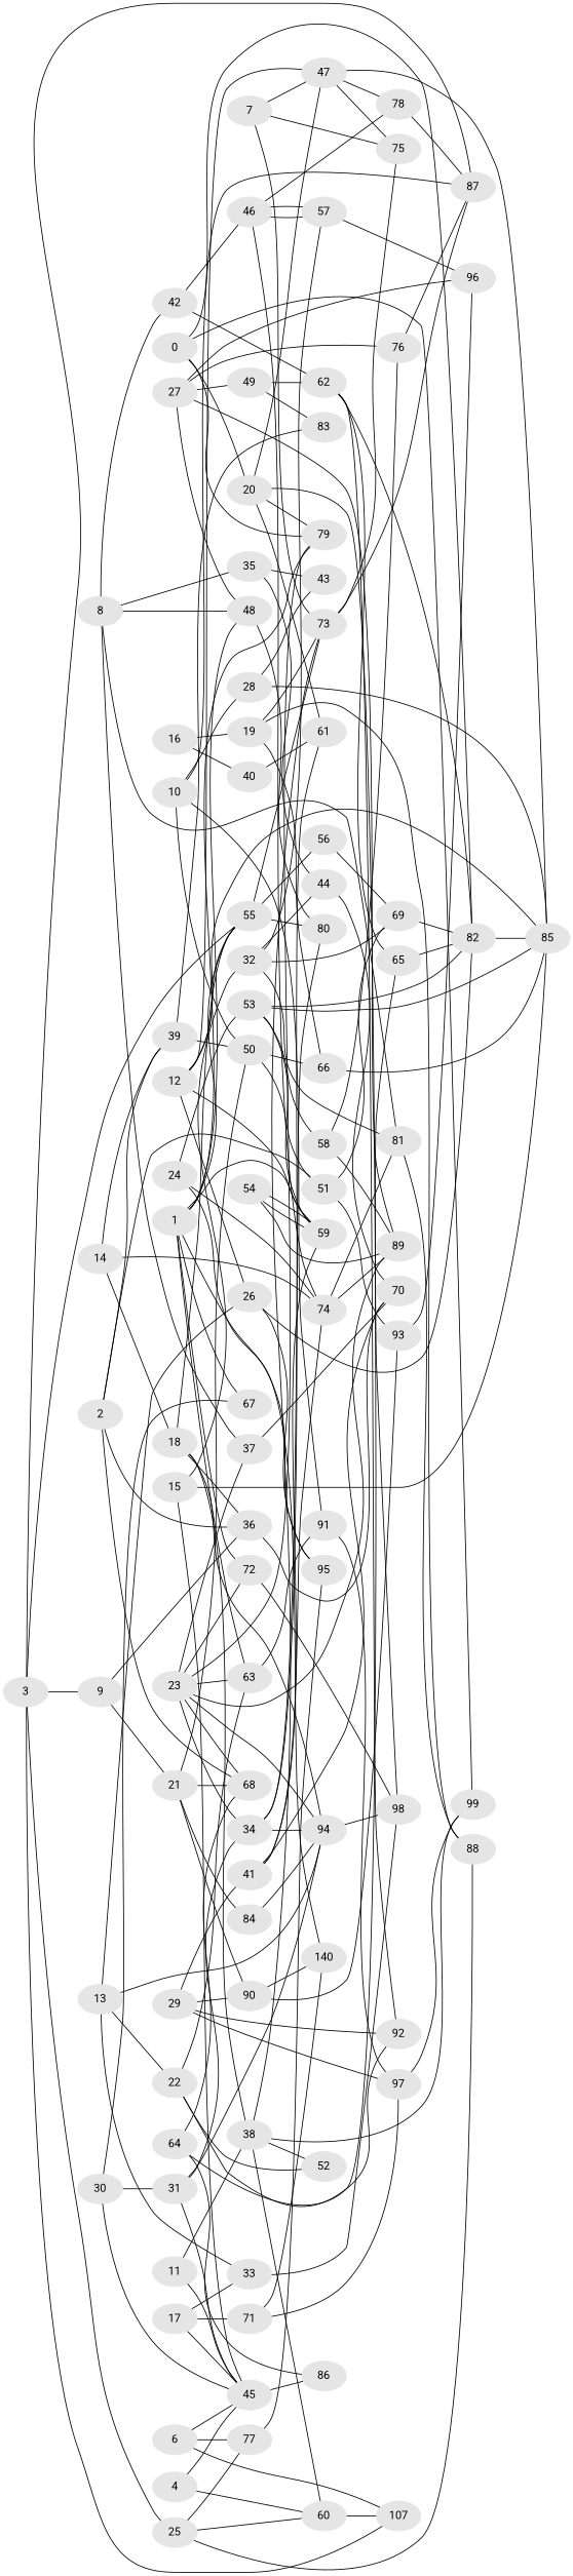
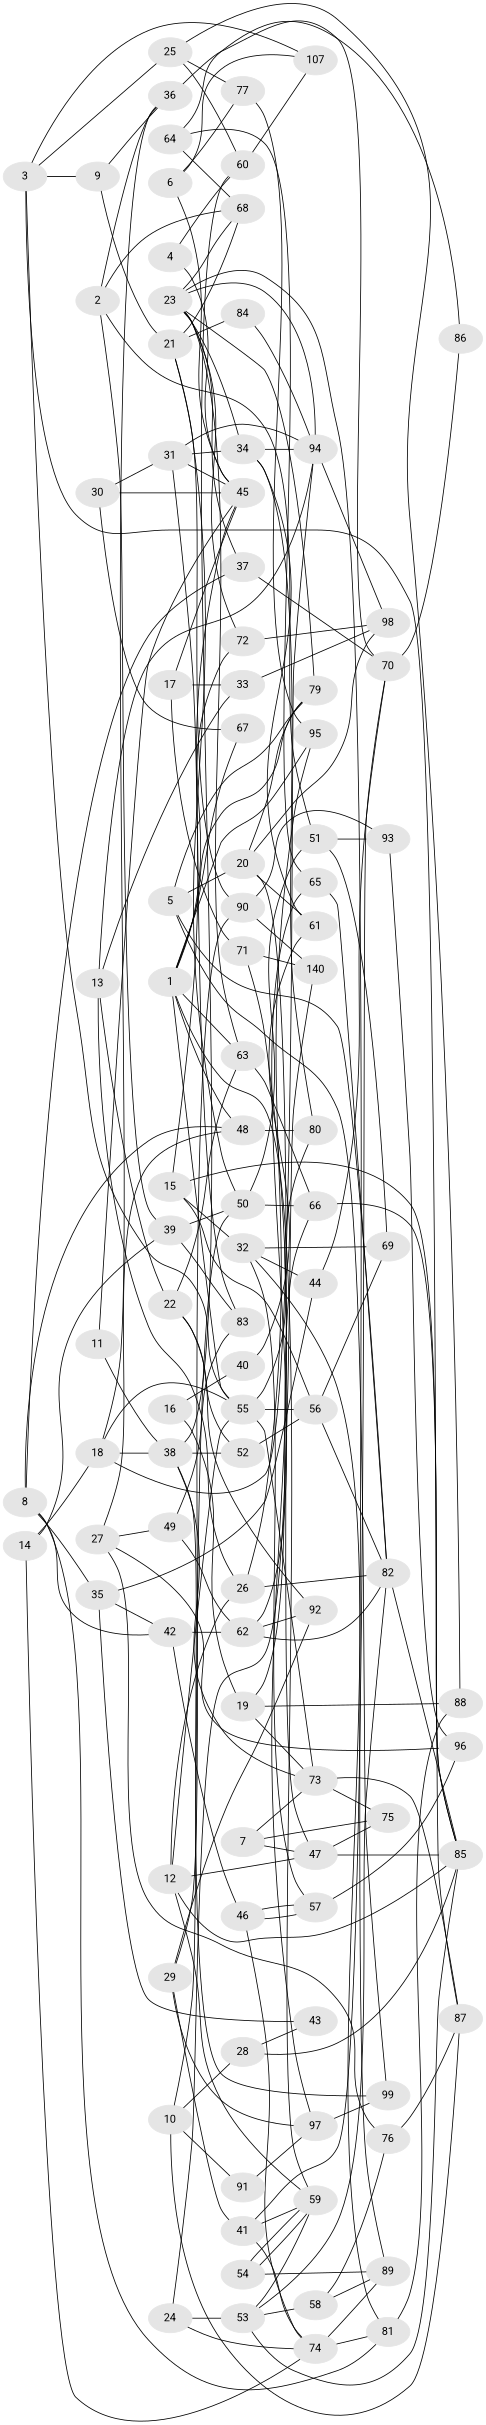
  graph {
    fontname=Roboto
    rankdir=LR
    node [color=gray90 fontname=Roboto style=filled]
    edge [fontname=Roboto]
    1
    48
    55
    59
    63
    67
    72
    79
    95
    80
    73
    56
    66
    98
    2
    36
    39
    51
    68
    70
    50
    83
    69
    93
    3
    9
    25
    87
    n29 [label=107]
    21
    60
    77
    88
    4
    45
-   5 [label=0]
+   5
    20
    82
    99
    47
    61
    85
    6
    7
    75
-   78
    8
    35
    37
    42
    81
    43
    44
    46
    62
    84
    90
    10
    28
    91
    97
    11
    38
    52
    12
    26
    13
    22
    33
    94
    92
    14
    18
    74
    89
    15
    32
    57
    16
    19
    40
    17
    71
    n84 [label=140]
    23
    34
    24
    53
    58
    27
    49
    76
    96
    29
    41
    30
    31
    86
    65
    54
    64
    1 -- 48
    1 -- 55
    1 -- 59
    1 -- 63
    1 -- 67
    1 -- 72
    1 -- 79
    1 -- 95
    48 -- 80
    55 -- 80
    55 -- 73
    55 -- 56
-   63 -- 91
+   63 -- 66
    72 -- 98
    73 -- 87
    73 -- 75
    56 -- 69
    66 -- 85
    2 -- 36
    2 -- 39
    2 -- 51
    2 -- 68
    36 -- 70
    39 -- 50
    39 -- 83
    51 -- 69
    51 -- 93
-   45 -- 86
+   70 -- 86
    50 -- 66
    50 -- 51
-   69 -- 82
+   56 -- 82
    93 -- 96
    3 -- 55
    3 -- 9
    3 -- 25
    3 -- 87
    3 -- n29
    9 -- 36
    9 -- 21
    25 -- 60
    25 -- 77
    25 -- 88
    21 -- 68
    21 -- 50
    21 -- 84
    21 -- 90
    60 -- n29
    77 -- 95
    4 -- 60
    4 -- 45
    5 -- 79
    5 -- 20
    5 -- 82
    5 -- 99
    20 -- 79
    20 -- 98
    20 -- 47
    20 -- 61
    82 -- 85
    47 -- 85
    47 -- 75
-   47 -- 78
    6 -- n29
    6 -- 77
    6 -- 45
    7 -- 73
    7 -- 47
    7 -- 75
-   78 -- 87
    8 -- 48
    8 -- 35
    8 -- 37
    8 -- 42
    8 -- 81
+   35 -- 42
    35 -- 43
    35 -- 44
    37 -- 70
    42 -- 46
    42 -- 62
    81 -- 88
    44 -- 70
-   46 -- 78
    46 -- 74
    46 -- 57
    46 -- 57
    62 -- 82
    62 -- 92
    62 -- 65
    84 -- 94
    90 -- 93
    90 -- n84
    10 -- 50
    10 -- 87
    10 -- 28
    10 -- 91
    28 -- 85
    28 -- 43
    91 -- 97
    97 -- 99
    11 -- 45
    11 -- 38
    38 -- 73
    38 -- 60
    38 -- 99
    38 -- 52
+   52 -- 56
    12 -- 55
    12 -- 59
    12 -- 47
    12 -- 85
    12 -- 26
    26 -- 95
    26 -- 82
    13 -- 26
    13 -- 22
    13 -- 33
    13 -- 94
    22 -- 63
    22 -- 52
    22 -- 92
    33 -- 98
    94 -- 98
    14 -- 39
    14 -- 18
    14 -- 74
    18 -- 55
    18 -- 36
    18 -- 38
    18 -- 94
    74 -- 81
    74 -- 89
+   15 -- 56
    15 -- 45
    15 -- 85
    15 -- 32
    32 -- 69
    32 -- 81
    32 -- 44
    32 -- 57
    57 -- 96
    16 -- 19
    16 -- 40
    19 -- 73
    19 -- 66
    19 -- 88
    40 -- 61
    17 -- 45
    17 -- 33
    17 -- 71
    71 -- 97
    71 -- n84
    23 -- 63
    23 -- 72
    23 -- 79
    23 -- 68
    23 -- 37
    23 -- 94
    23 -- 89
    23 -- 34
    34 -- 80
    34 -- 61
    34 -- 94
    24 -- 74
    24 -- n84
    24 -- 53
    53 -- 59
    53 -- 82
    53 -- 85
    53 -- 58
    58 -- 89
    58 -- 76
    27 -- 48
-   27 -- 89
    27 -- 49
    27 -- 76
    27 -- 96
    49 -- 83
    49 -- 62
    76 -- 87
    29 -- 90
    29 -- 97
    29 -- 92
    29 -- 41
    41 -- 59
    41 -- 70
    41 -- 74
    30 -- 67
    30 -- 45
    30 -- 31
+   31 -- 83
    31 -- 45
    31 -- 94
    31 -- 34
    65 -- 82
    54 -- 59
    54 -- 59
    54 -- 89
    64 -- 68
    64 -- 86
    64 -- 65
  }
